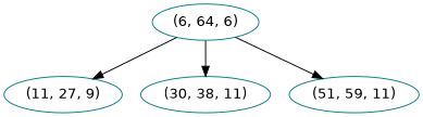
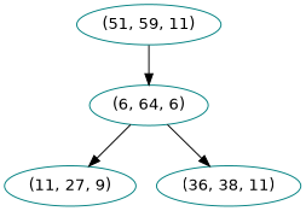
  digraph {
    fontname="DejaVu Sans"
    node [color=teal fontname="DejaVu Sans"]
    edge [fontname="DejaVu Sans"]
    n1 [label="(11, 27, 9)"]
    "(6, 64, 6)"
-   "(30, 38, 11)"
+   "(30, 38, 11)" [label="(36, 38, 11)"]
    "(51, 59, 11)"
    "(6, 64, 6)" -> n1
    "(6, 64, 6)" -> "(30, 38, 11)"
-   "(6, 64, 6)" -> "(51, 59, 11)"
+   "(51, 59, 11)" -> "(6, 64, 6)"
  }
